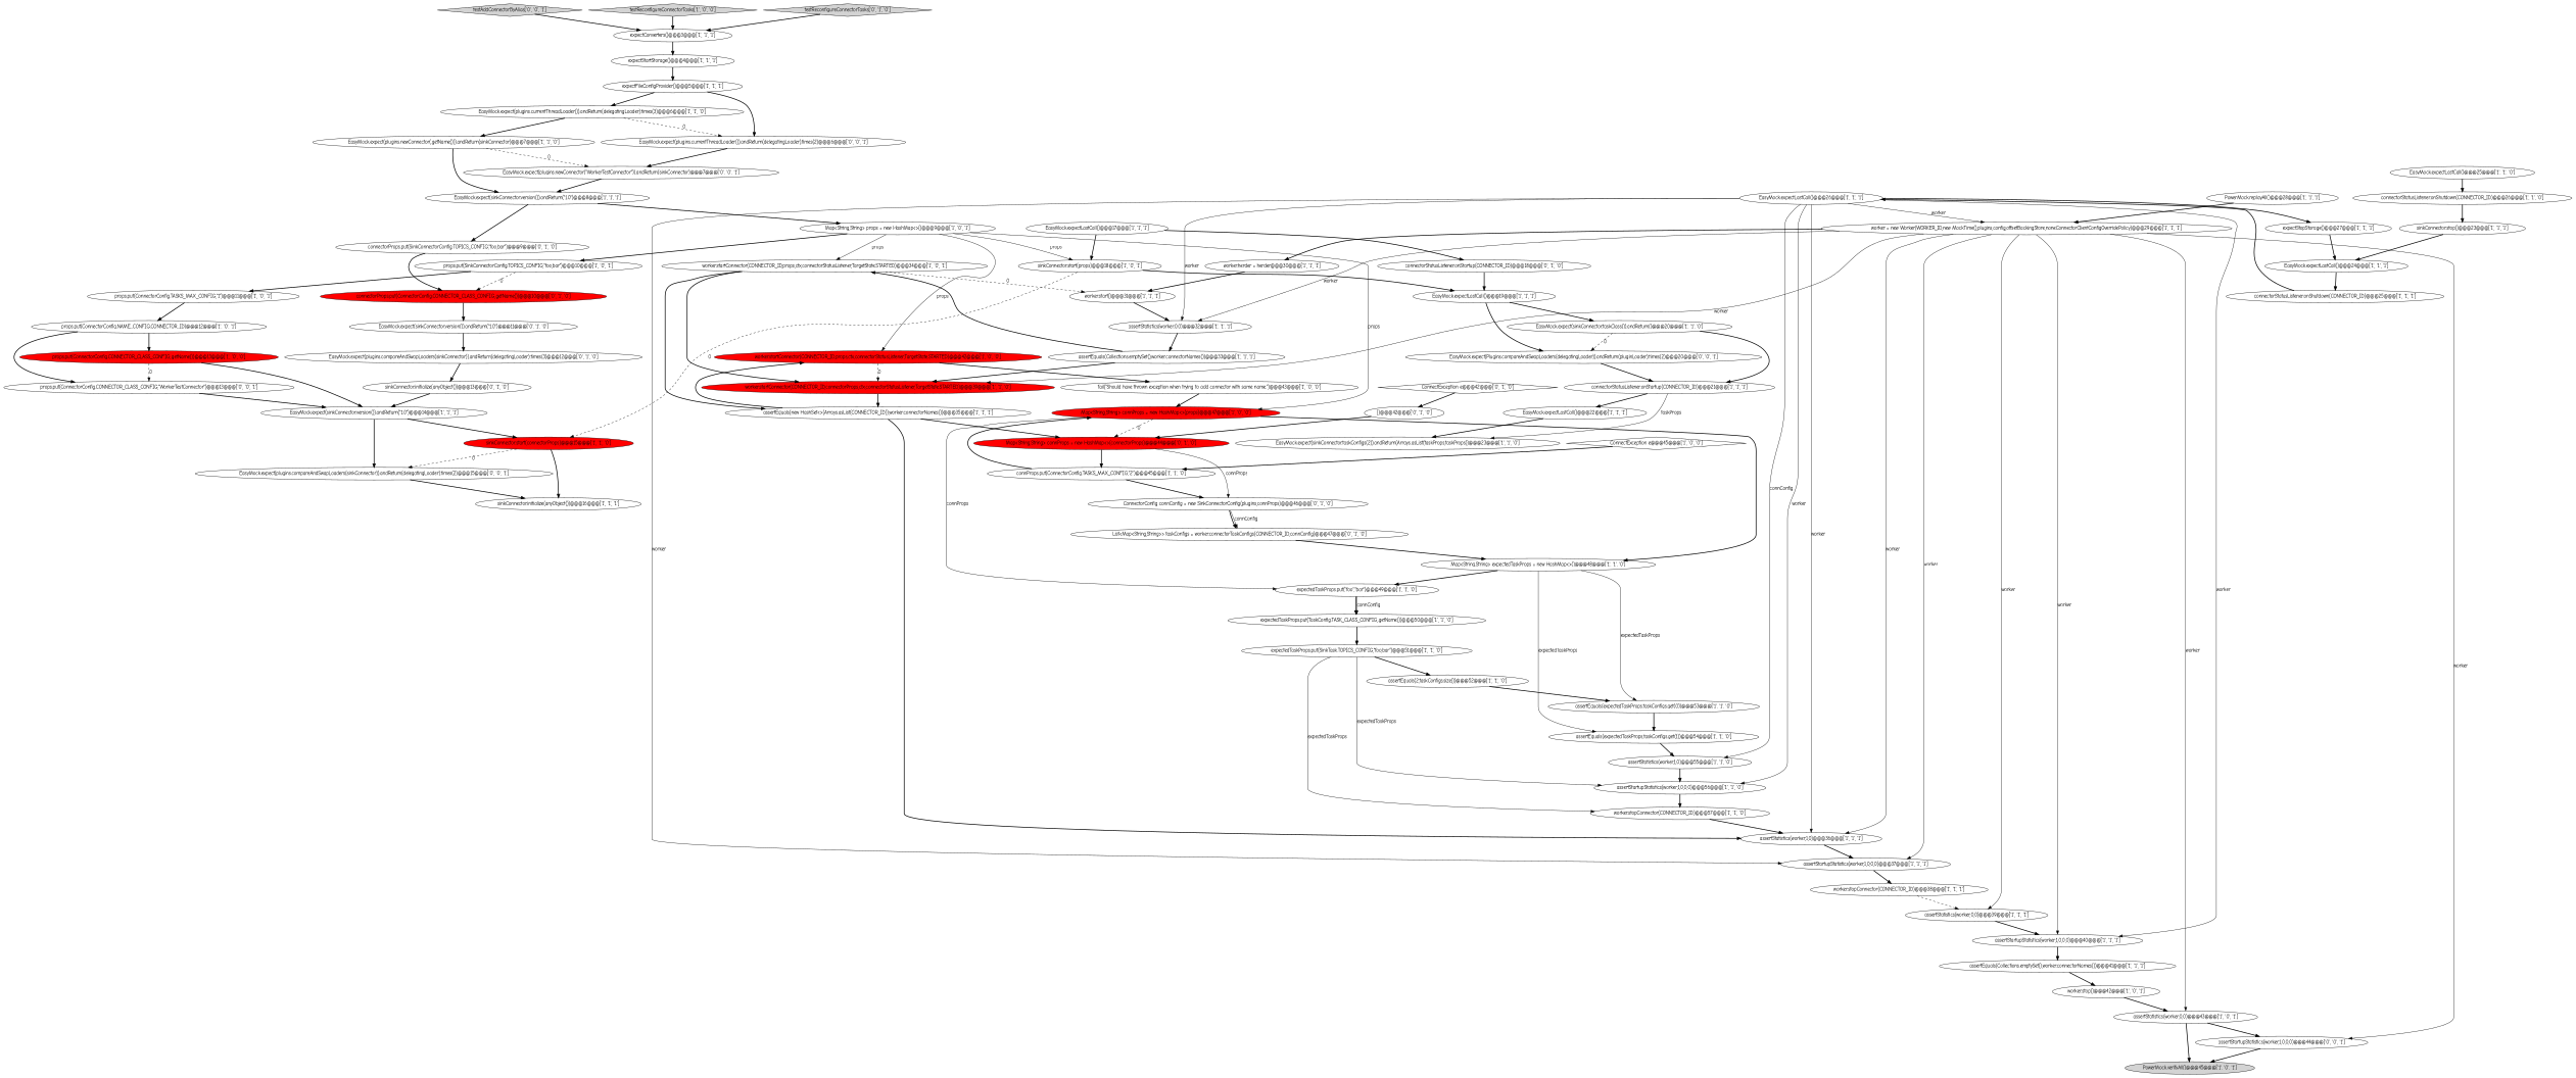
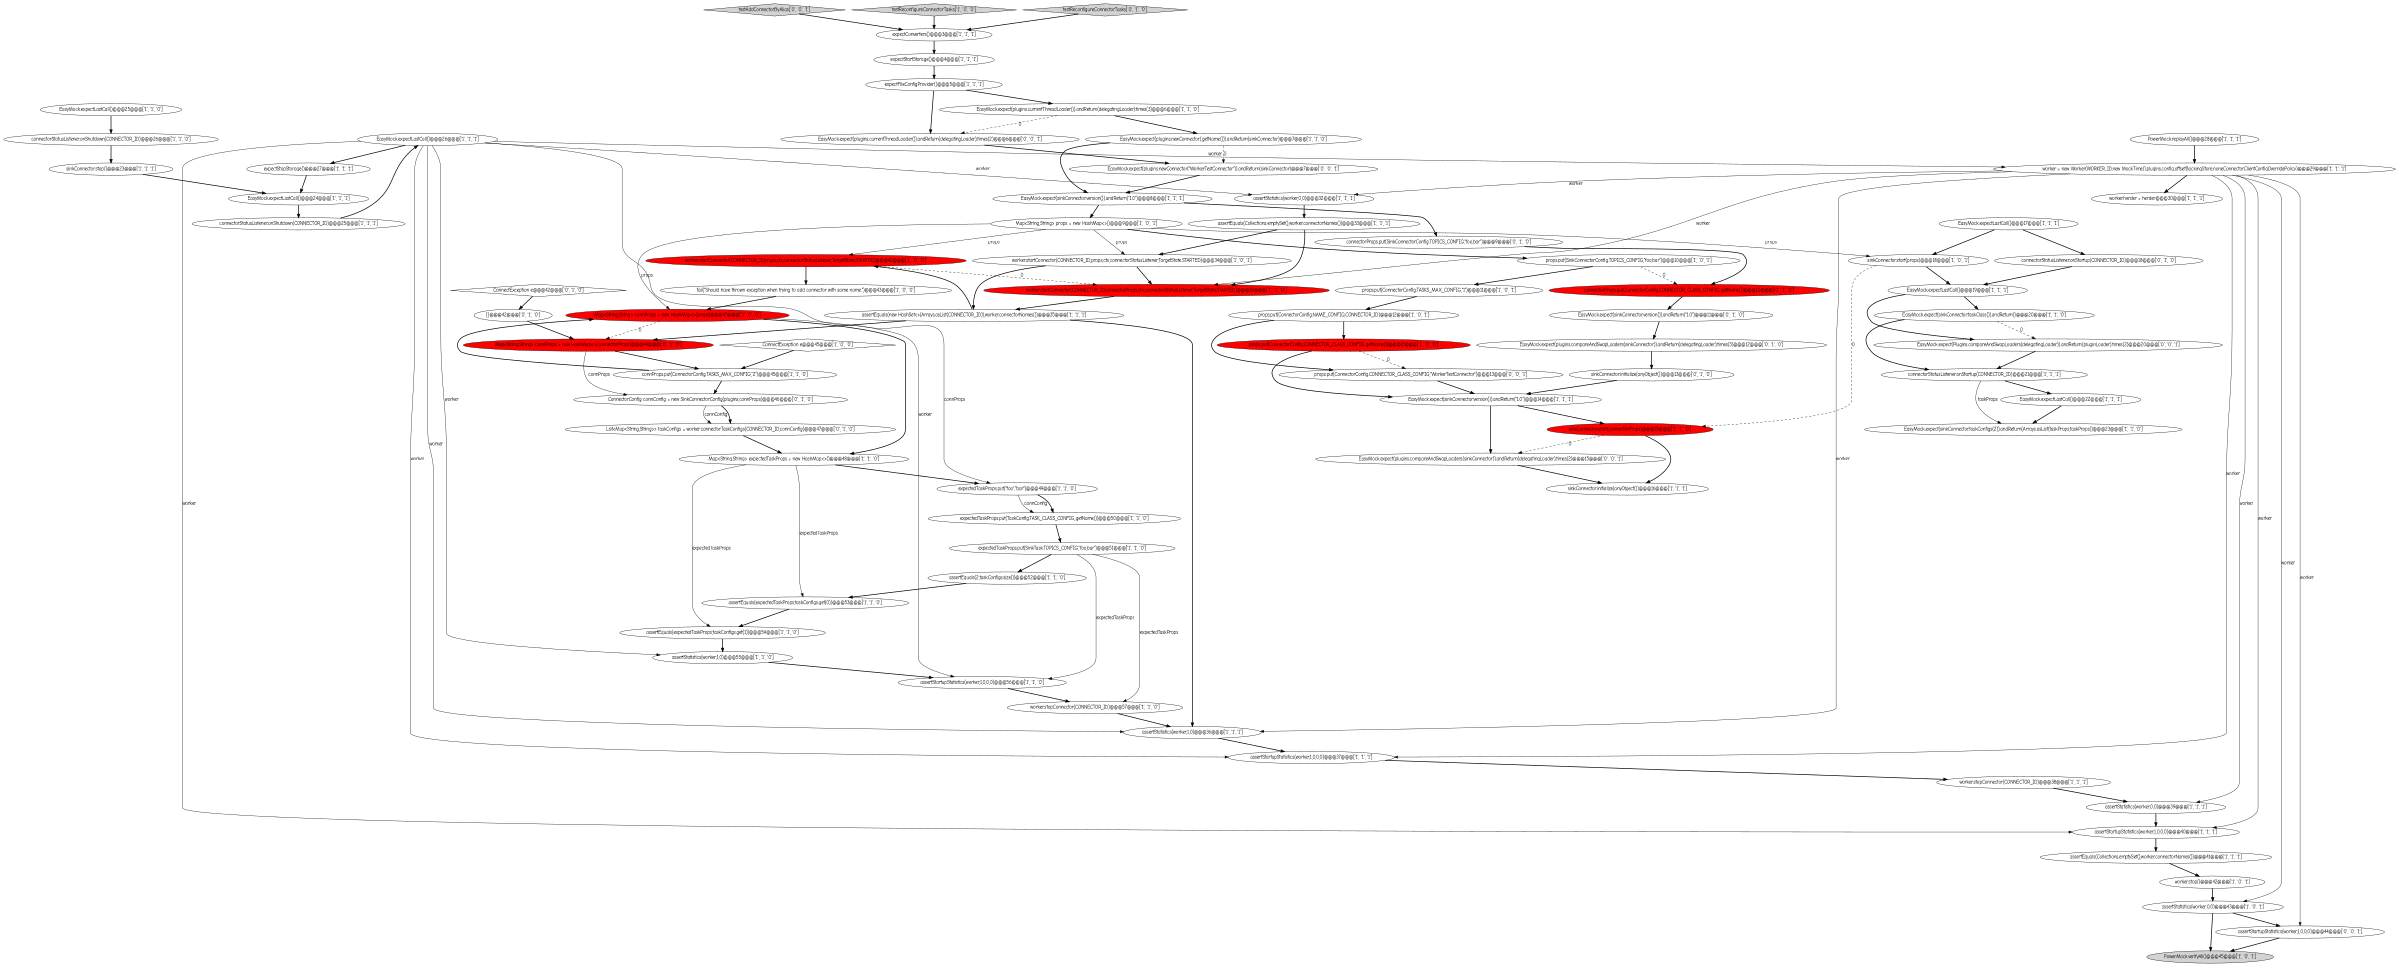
  digraph {
    fontname="Comic Neue"
    node [fillcolor=white fontname="Comic Neue" shape=ellipse style=filled]
    edge [fontname="Comic Neue" style=bold]
    n1 [fillcolor=red label="sinkConnector.start(connectorProps)@@@15@@@['1', '1', '0']"]
    n2 [label="sinkConnector.initialize(anyObject())@@@16@@@['1', '1', '1']"]
    n3 [label="EasyMock.expect(plugins.compareAndSwapLoaders(sinkConnector)).andReturn(delegatingLoader).times(2)@@@15@@@['0', '0', '1']"]
    n4 [fillcolor=lightgray label="PowerMock.verifyAll()@@@45@@@['1', '0', '1']"]
    n5 [label="EasyMock.expectLastCall()@@@25@@@['1', '1', '0']"]
    n6 [label="connectorStatusListener.onShutdown(CONNECTOR_ID)@@@26@@@['1', '1', '0']"]
    n7 [label="sinkConnector.stop()@@@23@@@['1', '1', '1']"]
    n8 [label="EasyMock.expectLastCall()@@@24@@@['1', '1', '1']"]
    n9 [label="EasyMock.expect(plugins.currentThreadLoader()).andReturn(delegatingLoader).times(3)@@@6@@@['1', '1', '0']"]
    n10 [label="EasyMock.expect(plugins.currentThreadLoader()).andReturn(delegatingLoader).times(2)@@@6@@@['0', '0', '1']"]
    n11 [label="EasyMock.expect(plugins.newConnector(.getName())).andReturn(sinkConnector)@@@7@@@['1', '1', '0']"]
    n12 [label="EasyMock.expect(plugins.newConnector(\"WorkerTestConnector\")).andReturn(sinkConnector)@@@7@@@['0', '0', '1']"]
    n13 [label="EasyMock.expect(sinkConnector.version()).andReturn(\"1.0\")@@@8@@@['1', '1', '1']"]
    n14 [fillcolor=red label="props.put(ConnectorConfig.CONNECTOR_CLASS_CONFIG,.getName())@@@13@@@['1', '0', '0']"]
    n15 [label="EasyMock.expect(sinkConnector.version()).andReturn(\"1.0\")@@@14@@@['1', '1', '1']"]
    n16 [label="props.put(ConnectorConfig.CONNECTOR_CLASS_CONFIG,\"WorkerTestConnector\")@@@13@@@['0', '0', '1']"]
    n17 [label="assertStatistics(worker,0,0)@@@43@@@['1', '0', '1']"]
    n18 [label="assertStartupStatistics(worker,1,0,0,0)@@@44@@@['0', '0', '1']"]
    n19 [label="worker = new Worker(WORKER_ID,new MockTime(),plugins,config,offsetBackingStore,noneConnectorClientConfigOverridePolicy)@@@29@@@['1', '1', '1']"]
    n20 [fillcolor=red label="worker.startConnector(CONNECTOR_ID,connectorProps,ctx,connectorStatusListener,TargetState.STARTED)@@@39@@@['1', '1', '0']"]
    n21 [label="assertStatistics(worker,1,0)@@@36@@@['1', '1', '1']"]
    n22 [label="assertStatistics(worker,0,0)@@@32@@@['1', '1', '1']"]
    n23 [label="assertStartupStatistics(worker,1,0,0,0)@@@37@@@['1', '1', '1']"]
    n24 [label="assertStatistics(worker,0,0)@@@39@@@['1', '1', '1']"]
    n25 [label="worker.herder = herder@@@30@@@['1', '1', '1']"]
    n26 [label="assertStartupStatistics(worker,1,0,0,0)@@@40@@@['1', '1', '1']"]
    n27 [label="assertEquals(new HashSet<>(Arrays.asList(CONNECTOR_ID)),worker.connectorNames())@@@35@@@['1', '1', '1']"]
    n28 [label="assertEquals(Collections.emptySet(),worker.connectorNames())@@@33@@@['1', '1', '1']"]
    n29 [label="worker.stopConnector(CONNECTOR_ID)@@@38@@@['1', '1', '1']"]
-   n30 [label="worker.start()@@@31@@@['1', '1', '1']"]
    n31 [label="assertEquals(Collections.emptySet(),worker.connectorNames())@@@41@@@['1', '1', '1']"]
    n32 [fillcolor=red label="Map<String,String> connProps = new HashMap<>(connectorProps)@@@44@@@['0', '1', '0']"]
    n33 [label="connProps.put(ConnectorConfig.TASKS_MAX_CONFIG,\"2\")@@@45@@@['1', '1', '0']"]
    n34 [label="ConnectorConfig connConfig = new SinkConnectorConfig(plugins,connProps)@@@46@@@['0', '1', '0']"]
    n35 [fillcolor=red label="Map<String,String> connProps = new HashMap<>(props)@@@47@@@['1', '0', '0']"]
    n36 [label="List<Map<String,String>> taskConfigs = worker.connectorTaskConfigs(CONNECTOR_ID,connConfig)@@@47@@@['0', '1', '0']"]
    n37 [fillcolor=red label="worker.startConnector(CONNECTOR_ID,props,ctx,connectorStatusListener,TargetState.STARTED)@@@42@@@['1', '0', '0']"]
    n38 [label="Map<String,String> props = new HashMap<>()@@@9@@@['1', '0', '1']"]
    n39 [label="connectorProps.put(SinkConnectorConfig.TOPICS_CONFIG,\"foo,bar\")@@@9@@@['0', '1', '0']"]
    n40 [label="Map<String,String> expectedTaskProps = new HashMap<>()@@@48@@@['1', '1', '0']"]
    n41 [label="expectedTaskProps.put(\"foo\",\"bar\")@@@49@@@['1', '1', '0']"]
    n42 [label="assertEquals(expectedTaskProps,taskConfigs.get(0))@@@53@@@['1', '1', '0']"]
    n43 [label="assertEquals(expectedTaskProps,taskConfigs.get(1))@@@54@@@['1', '1', '0']"]
    n44 [label="assertStatistics(worker,1,0)@@@55@@@['1', '1', '0']"]
    n45 [label="expectedTaskProps.put(TaskConfig.TASK_CLASS_CONFIG,.getName())@@@50@@@['1', '1', '0']"]
    n46 [label="connectorStatusListener.onShutdown(CONNECTOR_ID)@@@25@@@['1', '1', '1']"]
    n47 [label="EasyMock.expectLastCall()@@@26@@@['1', '1', '1']"]
    n48 [label="ConnectException e@@@42@@@['0', '1', '0']" shape=diamond]
    n49 [label="{}@@@42@@@['0', '1', '0']"]
    n50 [label="worker.startConnector(CONNECTOR_ID,props,ctx,connectorStatusListener,TargetState.STARTED)@@@34@@@['1', '0', '1']"]
    n51 [label="EasyMock.expect(plugins.compareAndSwapLoaders(sinkConnector)).andReturn(delegatingLoader).times(3)@@@12@@@['0', '1', '0']"]
    n52 [label="sinkConnector.initialize(anyObject())@@@13@@@['0', '1', '0']"]
    n53 [fillcolor=lightgray label="testAddConnectorByAlias['0', '0', '1']" shape=diamond]
    n54 [label="expectConverters()@@@3@@@['1', '1', '1']"]
    n55 [label="expectStartStorage()@@@4@@@['1', '1', '1']"]
    n56 [label="fail(\"Should have thrown exception when trying to add connector with same name.\")@@@43@@@['1', '0', '0']"]
    n57 [label="EasyMock.expectLastCall()@@@17@@@['1', '1', '1']"]
    n58 [label="sinkConnector.start(props)@@@18@@@['1', '0', '1']"]
    n59 [label="connectorStatusListener.onStartup(CONNECTOR_ID)@@@18@@@['0', '1', '0']"]
    n60 [label="PowerMock.replayAll()@@@28@@@['1', '1', '1']"]
    n61 [fillcolor=lightgray label="testReconfigureConnectorTasks['1', '0', '0']" shape=diamond]
    n62 [label="EasyMock.expectLastCall()@@@22@@@['1', '1', '1']"]
    n63 [label="EasyMock.expect(sinkConnector.taskConfigs(2)).andReturn(Arrays.asList(taskProps,taskProps))@@@23@@@['1', '1', '0']"]
    n64 [label="expectFileConfigProvider()@@@5@@@['1', '1', '1']"]
    n65 [label="EasyMock.expectLastCall()@@@19@@@['1', '1', '1']"]
    n66 [label="EasyMock.expect(Plugins.compareAndSwapLoaders(delegatingLoader)).andReturn(pluginLoader).times(2)@@@20@@@['0', '0', '1']"]
    n67 [label="EasyMock.expect(sinkConnector.taskClass()).andReturn()@@@20@@@['1', '1', '0']"]
    n68 [label="expectedTaskProps.put(SinkTask.TOPICS_CONFIG,\"foo,bar\")@@@51@@@['1', '1', '0']"]
    n69 [label="assertStartupStatistics(worker,1,0,0,0)@@@56@@@['1', '1', '0']"]
    n70 [label="worker.stopConnector(CONNECTOR_ID)@@@57@@@['1', '1', '0']"]
    n71 [label="assertEquals(2,taskConfigs.size())@@@52@@@['1', '1', '0']"]
    n72 [fillcolor=lightgray label="testReconfigureConnectorTasks['0', '1', '0']" shape=diamond]
    n73 [label="expectStopStorage()@@@27@@@['1', '1', '1']"]
    n74 [fillcolor=red label="connectorProps.put(ConnectorConfig.CONNECTOR_CLASS_CONFIG,.getName())@@@10@@@['0', '1', '0']"]
    n75 [label="EasyMock.expect(sinkConnector.version()).andReturn(\"1.0\")@@@11@@@['0', '1', '0']"]
    n76 [label="props.put(ConnectorConfig.TASKS_MAX_CONFIG,\"1\")@@@11@@@['1', '0', '1']"]
    n77 [label="props.put(ConnectorConfig.NAME_CONFIG,CONNECTOR_ID)@@@12@@@['1', '0', '1']"]
    n78 [label="worker.stop()@@@42@@@['1', '0', '1']"]
    n79 [label="connectorStatusListener.onStartup(CONNECTOR_ID)@@@21@@@['1', '1', '1']"]
    n80 [label="props.put(SinkConnectorConfig.TOPICS_CONFIG,\"foo,bar\")@@@10@@@['1', '0', '1']"]
    n81 [label="ConnectException e@@@45@@@['1', '0', '0']" shape=diamond]
    n1 -> n2
    n1 -> n3 [label=0 style=dashed]
    n3 -> n2
    n5 -> n6
    n6 -> n7
    n7 -> n8
    n8 -> n46
    n9 -> n10 [label=0 style=dashed]
    n9 -> n11
    n10 -> n12
    n11 -> n12 [label=0 style=dashed]
    n11 -> n13
    n12 -> n13
    n13 -> n38
    n13 -> n39
    n14 -> n15
    n14 -> n16 [label=0 style=dashed]
    n15 -> n1
    n15 -> n3
    n16 -> n15
    n17 -> n4
    n17 -> n18
    n18 -> n4
    n19 -> n17 [label=worker style=solid]
    n19 -> n18 [label=worker style=solid]
    n19 -> n20 [label=worker style=solid]
    n19 -> n21 [label=worker style=solid]
    n19 -> n22 [label=worker style=solid]
    n19 -> n23 [label=worker style=solid]
    n19 -> n24 [label=worker style=solid]
    n19 -> n25
    n19 -> n26 [label=worker style=solid]
    n20 -> n27
    n21 -> n23
    n22 -> n28
    n23 -> n29
    n24 -> n26
-   n25 -> n30
    n26 -> n31
    n27 -> n21
    n27 -> n32
    n27 -> n37
    n28 -> n20
    n28 -> n50
-   n29 -> n24 [style=dashed]
-   n30 -> n22
+   n29 -> n24
    n31 -> n78
    n32 -> n33
    n32 -> n34 [label=connProps style=solid]
    n33 -> n34
    n33 -> n35
    n34 -> n36 [label=connConfig style=solid]
    n34 -> n36
    n35 -> n32 [label=0 style=dashed]
    n35 -> n40
    n35 -> n41 [label=connProps style=solid]
    n36 -> n40
    n37 -> n20 [label=0 style=dashed]
    n37 -> n56
    n38 -> n35 [label=props style=solid]
    n38 -> n37 [label=props style=solid]
    n38 -> n50 [label=props style=solid]
    n38 -> n58 [label=props style=solid]
    n38 -> n80
    n39 -> n74
    n40 -> n41
    n40 -> n42 [label=expectedTaskProps style=solid]
    n40 -> n43 [label=expectedTaskProps style=solid]
    n41 -> n45 [label=connConfig style=solid]
    n41 -> n45
    n42 -> n43
    n43 -> n44
    n44 -> n69
    n45 -> n68
    n46 -> n47
    n47 -> n19 [label=worker style=solid]
    n47 -> n21 [label=worker style=solid]
    n47 -> n22 [label=worker style=solid]
    n47 -> n23 [label=worker style=solid]
    n47 -> n26 [label=worker style=solid]
-   n47 -> n44 [label=connConfig style=solid]
+   n47 -> n44 [label=worker style=solid]
    n47 -> n69 [label=worker style=solid]
    n47 -> n73
    n48 -> n49
    n49 -> n32
    n50 -> n20
    n50 -> n27
-   n50 -> n30 [label=0 style=dashed]
    n51 -> n52
    n52 -> n15
    n53 -> n54
    n54 -> n55
    n55 -> n64
    n56 -> n35
    n57 -> n58
    n57 -> n59
    n58 -> n1 [label=0 style=dashed]
    n58 -> n65
    n59 -> n65
    n60 -> n19
    n61 -> n54
    n62 -> n63
    n64 -> n9
    n64 -> n10
    n65 -> n66
    n65 -> n67
    n66 -> n79
    n67 -> n66 [label=0 style=dashed]
    n67 -> n79
    n68 -> n69 [label=expectedTaskProps style=solid]
    n68 -> n70 [label=expectedTaskProps style=solid]
    n68 -> n71
    n69 -> n70
    n70 -> n21
    n71 -> n42
    n72 -> n54
    n73 -> n8
    n74 -> n75
    n75 -> n51
    n76 -> n77
    n77 -> n14
    n77 -> n16
    n78 -> n17
    n79 -> n62
    n79 -> n63 [label=taskProps style=solid]
    n80 -> n74 [label=0 style=dashed]
    n80 -> n76
    n81 -> n33
  }
